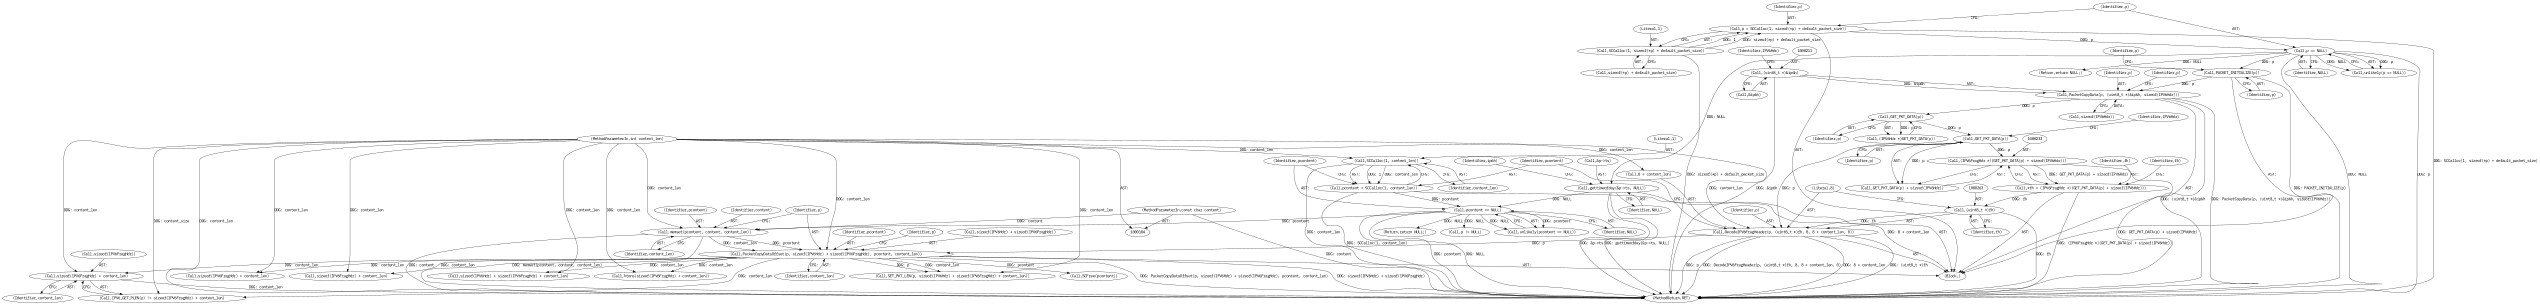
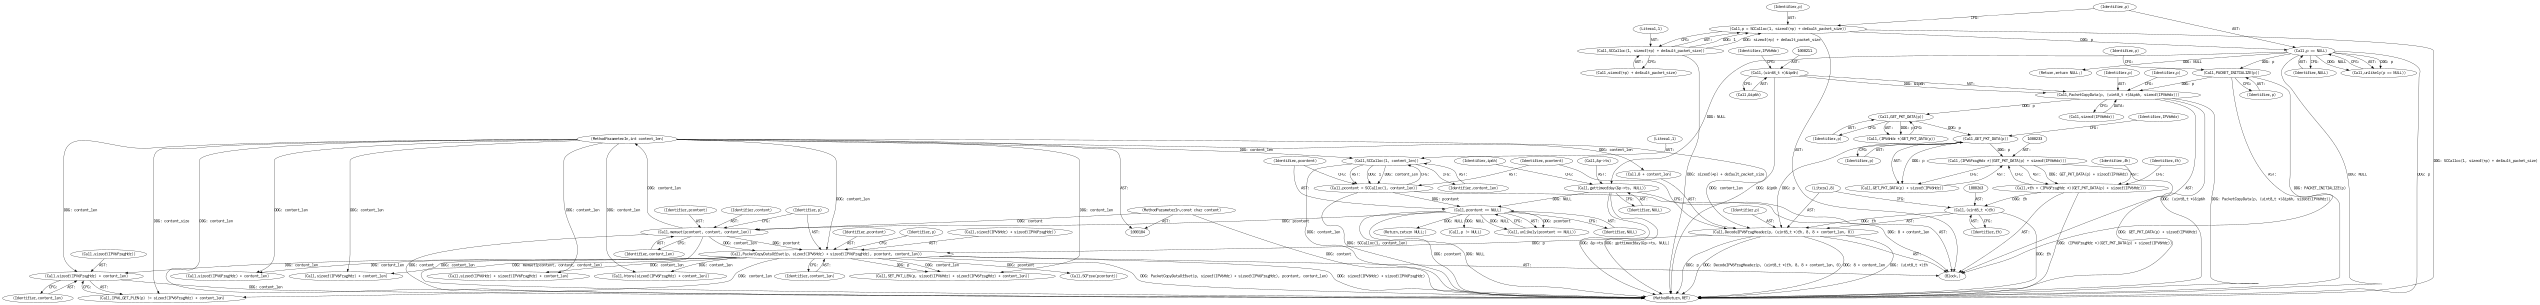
  digraph {
    fontname="IBM Plex Mono"
    node [fontname="IBM Plex Mono"]
    edge [fontname="IBM Plex Mono"]
    n1 [label="(Call,sizeof(IPV6FragHdr) + content_len)"]
    n2 [label="(Identifier,content_len)"]
    n3 [label="(Call,IPV6_GET_PLEN(p) != sizeof(IPV6FragHdr) + content_len)"]
    n4 [label="(MethodReturn,RET)"]
    n5 [label="(MethodParameterIn,int content_len)"]
    n6 [label="(Call,PacketCopyDataOffset(p, sizeof(IPV6Hdr) + sizeof(IPV6FragHdr), pcontent, content_len))"]
    n7 [label="(Call,DecodeIPV6FragHeader(p, (uint8_t *)fh, 8, 8 + content_len, 0))"]
    n8 [label="(Call,memset(pcontent, content, content_len))"]
    n9 [label="(Call,SCCalloc(1, content_len))"]
    n10 [label="(Call,sizeof(IPV6FragHdr) + content_len)"]
    n11 [label="(Call,SET_PKT_LEN(p, sizeof(IPV6Hdr) + sizeof(IPV6FragHdr) + content_len))"]
    n12 [label="(Call,sizeof(IPV6Hdr) + sizeof(IPV6FragHdr) + content_len)"]
    n13 [label="(Call,htons(sizeof(IPV6FragHdr) + content_len))"]
    n14 [label="(Call,sizeof(IPV6FragHdr) + content_len)"]
    n15 [label="(Call,8 + content_len)"]
    1000104
    n17 [label="(Call,SCFree(pcontent))"]
    n18 [label="(Identifier,content_len)"]
    n19 [label="(Block,)"]
    n20 [label="(Identifier,content_len)"]
    n21 [label="(Call,pcontent = SCCalloc(1, content_len))"]
    n22 [label="(Identifier,content_len)"]
    n23 [label="(Call,GET_PKT_DATA(p))"]
    n24 [label="(Call,(IPV6FragHdr *)(GET_PKT_DATA(p) + sizeof(IPV6Hdr)))"]
    n25 [label="(Identifier,p)"]
    n26 [label="(Call,GET_PKT_DATA(p) + sizeof(IPV6Hdr))"]
    n27 [label="(Call,*fh = (IPV6FragHdr *)(GET_PKT_DATA(p) + sizeof(IPV6Hdr)))"]
    n28 [label="(Call,GET_PKT_DATA(p))"]
    n29 [label="(Call,(IPV6Hdr *)GET_PKT_DATA(p))"]
    n30 [label="(Identifier,p)"]
    n31 [label="(Call,PacketCopyData(p, (uint8_t *)&ip6h, sizeof(IPV6Hdr)))"]
    n32 [label="(Call,sizeof(IPV6Hdr))"]
    n33 [label="(Call,PACKET_INITIALIZE(p))"]
    n34 [label="(Identifier,p)"]
    n35 [label="(Call,p == NULL)"]
    n36 [label="(Call,gettimeofday(&p->ts, NULL))"]
    n37 [label="(Identifier,NULL)"]
    n38 [label="(Return,return NULL;)"]
    n39 [label="(Call,unlikely(p == NULL))"]
    n40 [label="(Call,pcontent == NULL)"]
    n41 [label="(Identifier,NULL)"]
    n42 [label="(Call,p = SCCalloc(1, sizeof(*p) + default_packet_size))"]
    n43 [label="(Call,SCCalloc(1, sizeof(*p) + default_packet_size))"]
    n44 [label="(Call,sizeof(*p) + default_packet_size)"]
    n45 [label="(Call,(uint8_t *)&ip6h)"]
    n46 [label="(Call,&ip6h)"]
    n47 [label="(Call,(uint8_t *)fh)"]
    n48 [label="(Identifier,fh)"]
    n49 [label="(Call,p != NULL)"]
    n50 [label="(Call,unlikely(pcontent == NULL))"]
    n51 [label="(Identifier,NULL)"]
    n52 [label="(Return,return NULL;)"]
    n53 [label="(MethodParameterIn,const char content)"]
    n54 [label="(Identifier,p)"]
    n55 [label="(Identifier,pcontent)"]
    n56 [label="(Identifier,fh)"]
    n57 [label="(Identifier,p)"]
    n58 [label="(Identifier,p)"]
    n59 [label="(Identifier,p)"]
    n60 [label="(Literal,8)"]
    n61 [label="(Call,&p->ts)"]
    n62 [label="(Identifier,p)"]
    n63 [label="(Identifier,content)"]
    n64 [label="(Identifier,pcontent)"]
    n65 [label="(Identifier,ip6h)"]
    n66 [label="(Identifier,p)"]
    n67 [label="(Call,sizeof(IPV6Hdr) + sizeof(IPV6FragHdr))"]
    n68 [label="(Call,sizeof(IPV6FragHdr))"]
    n69 [label="(Identifier,p)"]
    n70 [label="(Literal,1)"]
    n71 [label="(Identifier,pcontent)"]
    n72 [label="(Identifier,pcontent)"]
    n73 [label="(Identifier,IPV6Hdr)"]
    n74 [label="(Identifier,fh)"]
    n75 [label="(Identifier,IPV6Hdr)"]
    n76 [label="(Identifier,p)"]
    n77 [label="(Literal,1)"]
    1000211
    1000263
    1000233
    n1 -> n2 [label="CFG: "]
    n1 -> n3 [label="AST: "]
    n1 -> n4 [label="DDG: content_len"]
    n2 -> n1 [label="AST: "]
    n3 -> n1 [label="CFG: "]
    n5 -> n1 [label="DDG: content_len"]
    n5 -> n3 [label="DDG: content_size"]
    n5 -> n4 [label="DDG: content_len"]
    n5 -> n6 [label="DDG: content_len"]
    n5 -> n7 [label="DDG: content_len"]
-   n5 -> n8 [label="DDG: content_len"]
+   n8 -> n5 [label="DDG: content_len"]
    n5 -> n9 [label="DDG: content_len"]
    n5 -> n10 [label="DDG: content_len"]
    n5 -> n11 [label="DDG: content_len"]
    n5 -> n12 [label="DDG: content_len"]
    n5 -> n13 [label="DDG: content_len"]
    n5 -> n14 [label="DDG: content_len"]
    n5 -> n15 [label="DDG: content_len"]
    n5 -> 1000104 [label="AST: "]
    n6 -> n1 [label="DDG: content_len"]
    n6 -> n3 [label="DDG: content_len"]
    n6 -> n4 [label="DDG: PacketCopyDataOffset(p, sizeof(IPV6Hdr) + sizeof(IPV6FragHdr), pcontent, content_len)"]
    n6 -> n4 [label="DDG: sizeof(IPV6Hdr) + sizeof(IPV6FragHdr)"]
    n6 -> n10 [label="DDG: content_len"]
    n6 -> n11 [label="DDG: p"]
    n6 -> n11 [label="DDG: content_len"]
    n6 -> n12 [label="DDG: content_len"]
    n6 -> n13 [label="DDG: content_len"]
    n6 -> n14 [label="DDG: content_len"]
    n6 -> n17 [label="DDG: pcontent"]
    n6 -> n18 [label="CFG: "]
    n6 -> n19 [label="AST: "]
    n7 -> n4 [label="DDG: DecodeIPV6FragHeader(p, (uint8_t *)fh, 8, 8 + content_len, 0)"]
    n7 -> n4 [label="DDG: 8 + content_len"]
    n7 -> n4 [label="DDG: (uint8_t *)fh"]
    n7 -> n4 [label="DDG: p"]
    n7 -> n6 [label="DDG: p"]
    n7 -> n19 [label="AST: "]
    n8 -> n4 [label="DDG: memset(pcontent, content, content_len)"]
    n8 -> n4 [label="DDG: content"]
    n8 -> n6 [label="DDG: pcontent"]
    n8 -> n6 [label="DDG: content_len"]
    n8 -> n20 [label="CFG: "]
    n9 -> n4 [label="DDG: content_len"]
    n9 -> n21 [label="AST: "]
    n9 -> n21 [label="DDG: 1"]
    n9 -> n21 [label="DDG: content_len"]
    n9 -> n22 [label="CFG: "]
    n15 -> n7 [label="AST: "]
    n18 -> n6 [label="AST: "]
    n20 -> n8 [label="AST: "]
    n21 -> n4 [label="DDG: SCCalloc(1, content_len)"]
    n21 -> n9 [label="CFG: "]
    n21 -> n19 [label="DDG: 8 + content_len"]
    n21 -> n40 [label="DDG: pcontent"]
    n22 -> n9 [label="AST: "]
    n23 -> n7 [label="DDG: p"]
    n23 -> n24 [label="DDG: p"]
    n23 -> n25 [label="CFG: "]
    n23 -> n26 [label="AST: "]
    n23 -> n26 [label="DDG: p"]
    n24 -> n4 [label="DDG: GET_PKT_DATA(p) + sizeof(IPV6Hdr)"]
    n24 -> n26 [label="CFG: "]
    n24 -> n27 [label="AST: "]
    n24 -> n27 [label="DDG: GET_PKT_DATA(p) + sizeof(IPV6Hdr)"]
    n25 -> n23 [label="AST: "]
    n26 -> n24 [label="AST: "]
    n27 -> n4 [label="DDG: (IPV6FragHdr *)(GET_PKT_DATA(p) + sizeof(IPV6Hdr))"]
    n27 -> n19 [label="AST: "]
    n27 -> n24 [label="CFG: "]
    n27 -> n47 [label="DDG: fh"]
    n28 -> n23 [label="DDG: p"]
    n28 -> n29 [label="AST: "]
    n28 -> n29 [label="DDG: p"]
    n28 -> n30 [label="CFG: "]
    n29 -> n28 [label="CFG: "]
    n30 -> n28 [label="AST: "]
    n31 -> n4 [label="DDG: (uint8_t *)&ip6h"]
    n31 -> n4 [label="DDG: PacketCopyData(p, (uint8_t *)&ip6h, sizeof(IPV6Hdr))"]
    n31 -> n19 [label="AST: "]
    n31 -> n28 [label="DDG: p"]
    n31 -> n32 [label="CFG: "]
    n32 -> n31 [label="DATA: "]
    n33 -> n4 [label="DDG: PACKET_INITIALIZE(p)"]
    n33 -> n19 [label="AST: "]
    n33 -> n31 [label="DDG: p"]
    n33 -> n34 [label="CFG: "]
    n34 -> n33 [label="AST: "]
    n35 -> n4 [label="DDG: p"]
    n35 -> n4 [label="DDG: NULL"]
    n35 -> n33 [label="DDG: p"]
    n35 -> n36 [label="DDG: NULL"]
    n35 -> n37 [label="CFG: "]
    n35 -> n38 [label="DDG: NULL"]
    n35 -> n39 [label="AST: "]
    n35 -> n39 [label="DDG: p"]
    n35 -> n39 [label="DDG: NULL"]
    n36 -> n4 [label="DDG: gettimeofday(&p->ts, NULL)"]
    n36 -> n4 [label="DDG: &p->ts"]
    n36 -> n19 [label="AST: "]
    n36 -> n40 [label="DDG: NULL"]
    n36 -> n41 [label="CFG: "]
    n37 -> n35 [label="AST: "]
    n39 -> n35 [label="CFG: "]
    n40 -> n4 [label="DDG: pcontent"]
    n40 -> n4 [label="DDG: NULL"]
    n40 -> n8 [label="DDG: pcontent"]
    n40 -> n49 [label="DDG: NULL"]
    n40 -> n50 [label="AST: "]
    n40 -> n50 [label="DDG: pcontent"]
    n40 -> n50 [label="DDG: NULL"]
    n40 -> n51 [label="CFG: "]
    n40 -> n52 [label="DDG: NULL"]
    n41 -> n36 [label="AST: "]
    n42 -> n4 [label="DDG: SCCalloc(1, sizeof(*p) + default_packet_size)"]
    n42 -> n19 [label="AST: "]
    n42 -> n35 [label="DDG: p"]
    n42 -> n43 [label="CFG: "]
    n43 -> n4 [label="DDG: sizeof(*p) + default_packet_size"]
    n43 -> n42 [label="AST: "]
    n43 -> n42 [label="DDG: 1"]
    n43 -> n42 [label="DDG: sizeof(*p) + default_packet_size"]
    n43 -> n44 [label="CFG: "]
    n44 -> n43 [label="AST: "]
    n45 -> n4 [label="DDG: &ip6h"]
    n45 -> n31 [label="AST: "]
    n45 -> n31 [label="DDG: &ip6h"]
    n45 -> n46 [label="CFG: "]
    n46 -> n45 [label="AST: "]
    n47 -> n4 [label="DDG: fh"]
    n47 -> n7 [label="AST: "]
    n47 -> n7 [label="DDG: fh"]
    n47 -> n48 [label="CFG: "]
    n48 -> n47 [label="AST: "]
    n50 -> n40 [label="CFG: "]
    n51 -> n40 [label="AST: "]
    n53 -> n4 [label="DDG: content"]
    n53 -> n8 [label="DDG: content"]
    n53 -> 1000104 [label="AST: "]
    n54 -> n35 [label="AST: "]
    n54 -> n42 [label="CFG: "]
    n55 -> n8 [label="AST: "]
    n56 -> n27 [label="CFG: "]
    n57 -> n31 [label="AST: "]
    n58 -> n42 [label="AST: "]
    n59 -> n6 [label="AST: "]
    n59 -> n8 [label="CFG: "]
    n60 -> n7 [label="AST: "]
    n60 -> n47 [label="CFG: "]
    n61 -> n36 [label="AST: "]
    n62 -> n6 [label="CFG: "]
    n63 -> n8 [label="AST: "]
    n64 -> n7 [label="CFG: "]
    n64 -> n21 [label="AST: "]
    n65 -> n36 [label="CFG: "]
    n66 -> n31 [label="CFG: "]
    n67 -> n6 [label="AST: "]
    n68 -> n1 [label="AST: "]
    n69 -> n7 [label="AST: "]
    n70 -> n9 [label="AST: "]
    n71 -> n6 [label="AST: "]
    n72 -> n21 [label="CFG: "]
    n72 -> n40 [label="AST: "]
    n73 -> n23 [label="CFG: "]
    n74 -> n27 [label="AST: "]
    n75 -> n45 [label="CFG: "]
    n76 -> n33 [label="CFG: "]
    n77 -> n43 [label="AST: "]
    1000211 -> n45 [label="AST: "]
    1000263 -> n47 [label="AST: "]
    1000233 -> n24 [label="AST: "]
  }
